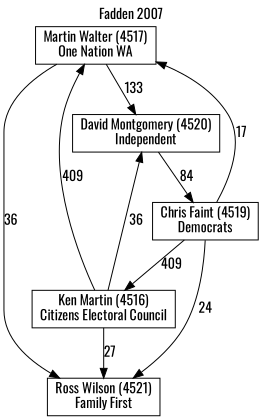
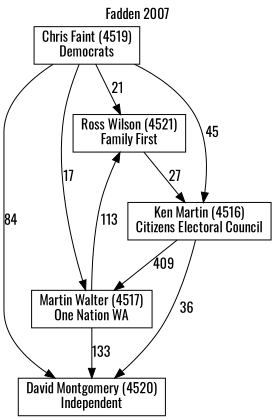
  digraph {
    fontname=Oswald
    label="Fadden 2007"
    labelloc=t
    mclimit=2
    node [fontname=Oswald shape=box]
    edge [fontname=Oswald]
    n1 [label="Ross Wilson (4521)\nFamily First"]
    n2 [label="David Montgomery (4520)\nIndependent"]
    n3 [label="Martin Walter (4517)\nOne Nation WA"]
    n4 [label="Ken Martin (4516)\nCitizens Electoral Council"]
    n5 [label="Chris Faint (4519)\nDemocrats"]
-   n3 -> n1 [label=36]
+   n3 -> n1 [label=113]
    n3 -> n2 [label=133]
-   n4 -> n1 [label=27]
+   n1 -> n4 [label=27]
    n4 -> n2 [label=36]
    n4 -> n3 [label=409]
-   n5 -> n1 [label=24]
-   n2 -> n5 [label=84]
+   n5 -> n1 [label=21]
+   n5 -> n2 [label=84]
    n5 -> n3 [label=17]
-   n5 -> n4 [label=409]
+   n5 -> n4 [label=45]
  }
